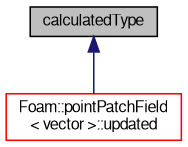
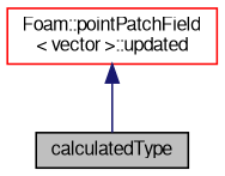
  digraph {
    rankdir=TB
    node [fontname=FreeSans fontsize=10 shape=record]
    n1 [color=black fillcolor=grey75 fontcolor=black height=0.2 label=calculatedType style=filled width=0.4]
    n2 [color=red height=0.2 label="Foam::pointPatchField\l\< vector \>::updated" width=0.4]
-   n1 -> n2 [color=midnightblue dir=back fontname=FreeSans fontsize=10 labelfontname=FreeSans labelfontsize=10 style=solid]
+   n2 -> n1 [color=midnightblue dir=back fontname=FreeSans fontsize=10 labelfontname=FreeSans labelfontsize=10 style=solid]
  }
